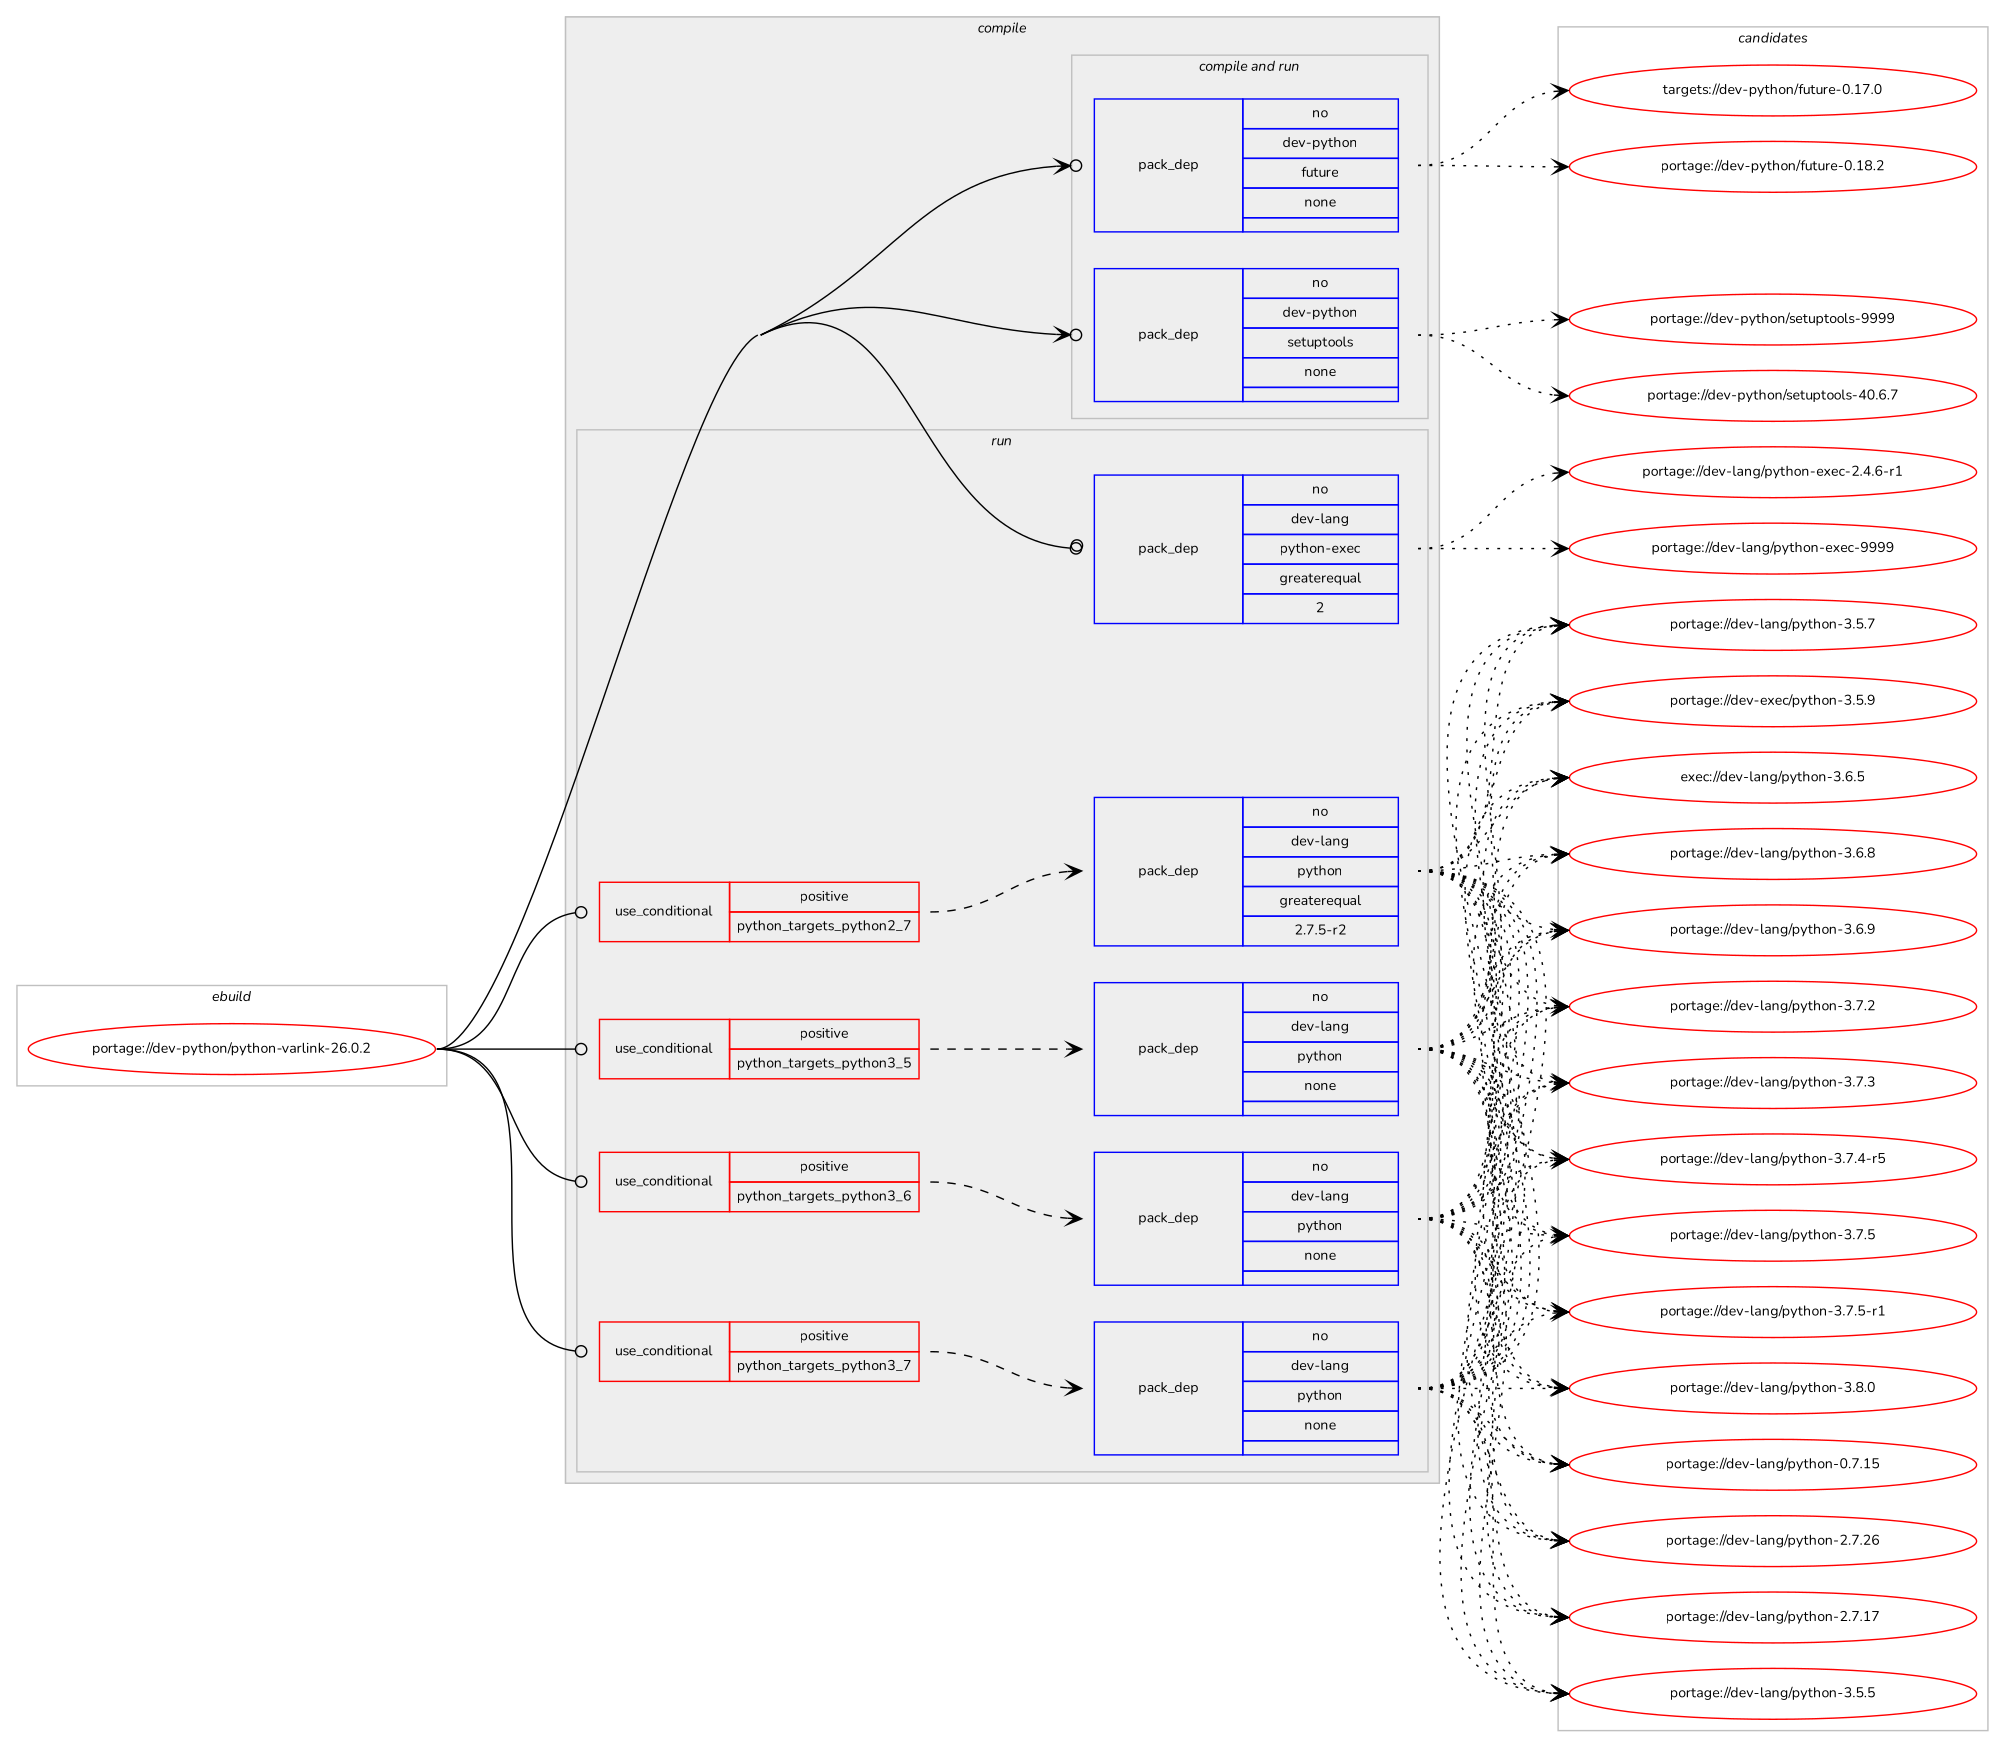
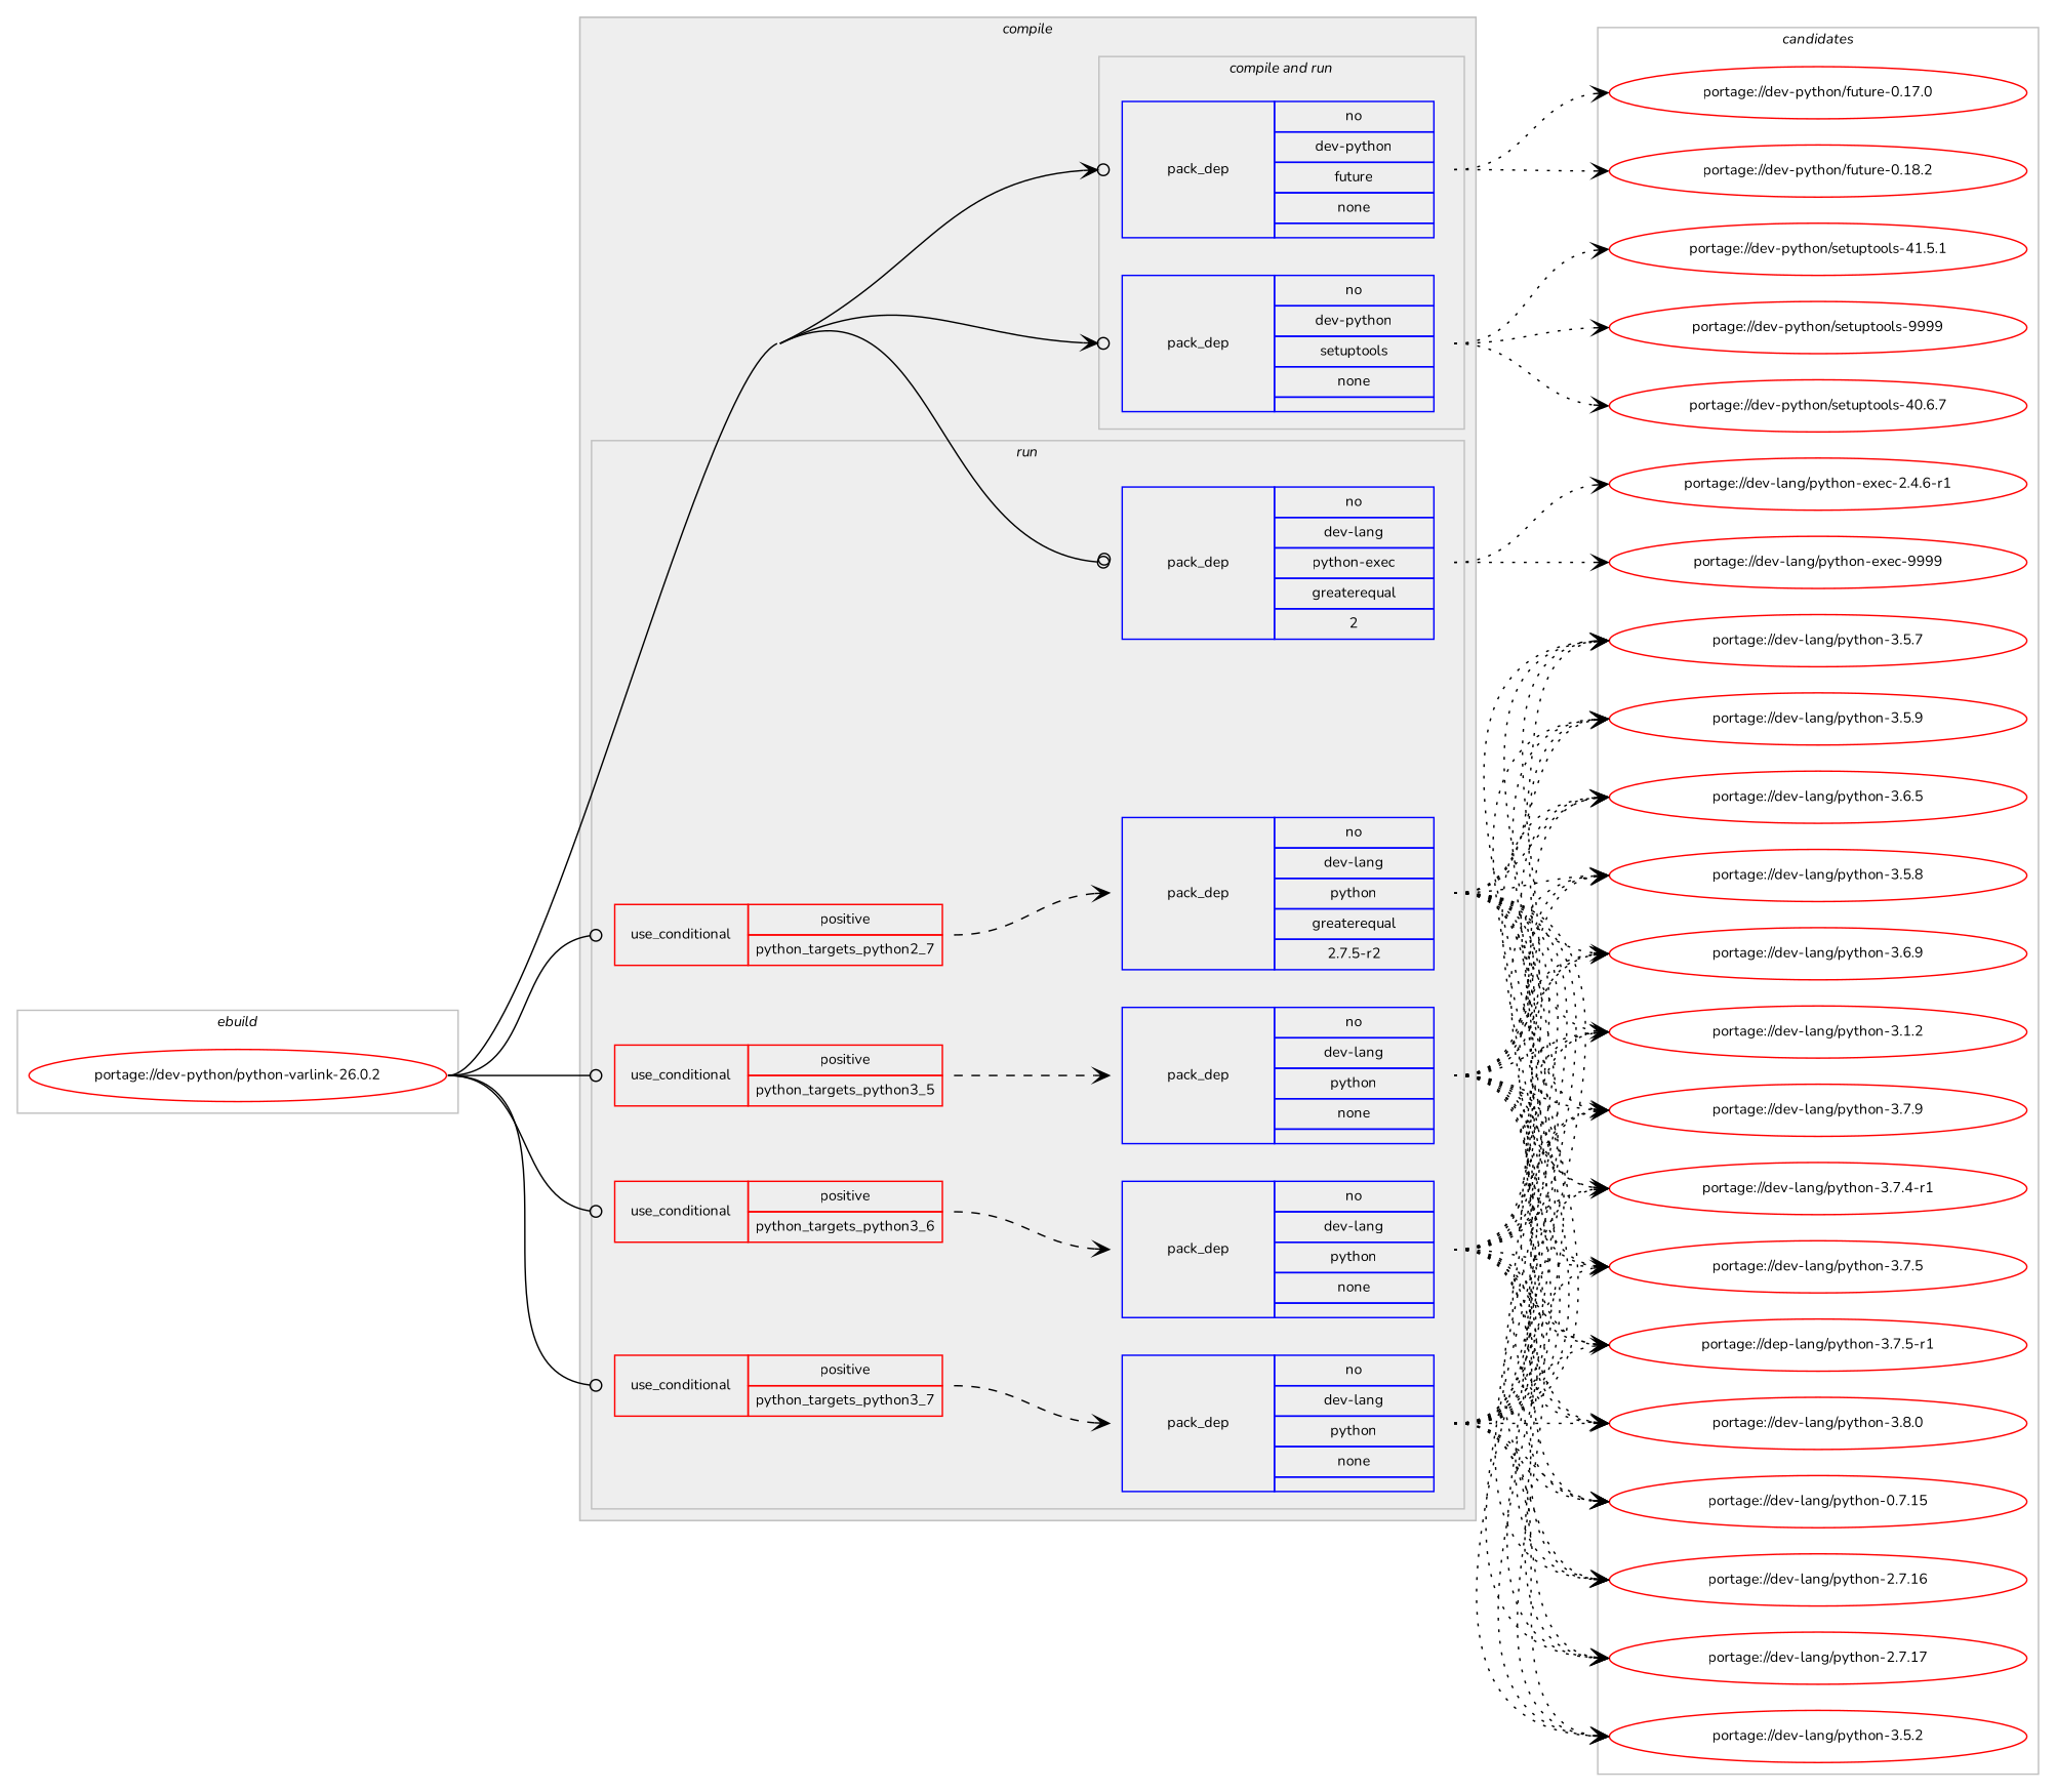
  digraph {
    compound=true
    concentrate=true
    fontname=Nunito
    fontsize=10
    newrank=true
    rankdir=LR
    ranksep=1.5
    node [color=red fontname=Nunito fontsize=10]
    edge [arrowhead=vee fontname=Nunito headport=w style=dotted tailport=e weight=100]
    n1 [label="portage://dev-python/python-varlink-26.0.2" width=4]
    n2 [color=blue label=<<TABLE BORDER="0" CELLBORDER="1" CELLSPACING="0" CELLPADDING="4" WIDTH="220"><TR><TD ROWSPAN="6" CELLPADDING="30">pack_dep</TD></TR><TR><TD WIDTH="110">no</TD></TR><TR><TD>dev-python</TD></TR><TR><TD>future</TD></TR><TR><TD>none</TD></TR><TR><TD></TD></TR></TABLE>> shape=none]
    n3 [color=blue label=<<TABLE BORDER="0" CELLBORDER="1" CELLSPACING="0" CELLPADDING="4" WIDTH="220"><TR><TD ROWSPAN="6" CELLPADDING="30">pack_dep</TD></TR><TR><TD WIDTH="110">no</TD></TR><TR><TD>dev-python</TD></TR><TR><TD>setuptools</TD></TR><TR><TD>none</TD></TR><TR><TD></TD></TR></TABLE>> shape=none]
    n4 [color=blue label=<<TABLE BORDER="0" CELLBORDER="1" CELLSPACING="0" CELLPADDING="4" WIDTH="220"><TR><TD ROWSPAN="6" CELLPADDING="30">pack_dep</TD></TR><TR><TD WIDTH="110">no</TD></TR><TR><TD>dev-lang</TD></TR><TR><TD>python-exec</TD></TR><TR><TD>greaterequal</TD></TR><TR><TD>2</TD></TR></TABLE>> shape=none]
    n5 [color=blue label=<<TABLE BORDER="0" CELLBORDER="1" CELLSPACING="0" CELLPADDING="4" WIDTH="220"><TR><TD ROWSPAN="6" CELLPADDING="30">pack_dep</TD></TR><TR><TD WIDTH="110">no</TD></TR><TR><TD>dev-lang</TD></TR><TR><TD>python</TD></TR><TR><TD>greaterequal</TD></TR><TR><TD>2.7.5-r2</TD></TR></TABLE>> shape=none]
    n6 [label=<<TABLE BORDER="0" CELLBORDER="1" CELLSPACING="0" CELLPADDING="4"><TR><TD ROWSPAN="3" CELLPADDING="10">use_conditional</TD></TR><TR><TD>positive</TD></TR><TR><TD>python_targets_python2_7</TD></TR></TABLE>> shape=none]
    n7 [color=blue label=<<TABLE BORDER="0" CELLBORDER="1" CELLSPACING="0" CELLPADDING="4" WIDTH="220"><TR><TD ROWSPAN="6" CELLPADDING="30">pack_dep</TD></TR><TR><TD WIDTH="110">no</TD></TR><TR><TD>dev-lang</TD></TR><TR><TD>python</TD></TR><TR><TD>none</TD></TR><TR><TD></TD></TR></TABLE>> shape=none]
    n8 [label=<<TABLE BORDER="0" CELLBORDER="1" CELLSPACING="0" CELLPADDING="4"><TR><TD ROWSPAN="3" CELLPADDING="10">use_conditional</TD></TR><TR><TD>positive</TD></TR><TR><TD>python_targets_python3_5</TD></TR></TABLE>> shape=none]
    n9 [color=blue label=<<TABLE BORDER="0" CELLBORDER="1" CELLSPACING="0" CELLPADDING="4" WIDTH="220"><TR><TD ROWSPAN="6" CELLPADDING="30">pack_dep</TD></TR><TR><TD WIDTH="110">no</TD></TR><TR><TD>dev-lang</TD></TR><TR><TD>python</TD></TR><TR><TD>none</TD></TR><TR><TD></TD></TR></TABLE>> shape=none]
    n10 [label=<<TABLE BORDER="0" CELLBORDER="1" CELLSPACING="0" CELLPADDING="4"><TR><TD ROWSPAN="3" CELLPADDING="10">use_conditional</TD></TR><TR><TD>positive</TD></TR><TR><TD>python_targets_python3_6</TD></TR></TABLE>> shape=none]
    n11 [color=blue label=<<TABLE BORDER="0" CELLBORDER="1" CELLSPACING="0" CELLPADDING="4" WIDTH="220"><TR><TD ROWSPAN="6" CELLPADDING="30">pack_dep</TD></TR><TR><TD WIDTH="110">no</TD></TR><TR><TD>dev-lang</TD></TR><TR><TD>python</TD></TR><TR><TD>none</TD></TR><TR><TD></TD></TR></TABLE>> shape=none]
    n12 [label=<<TABLE BORDER="0" CELLBORDER="1" CELLSPACING="0" CELLPADDING="4"><TR><TD ROWSPAN="3" CELLPADDING="10">use_conditional</TD></TR><TR><TD>positive</TD></TR><TR><TD>python_targets_python3_7</TD></TR></TABLE>> shape=none]
-   n13 [label="targets://dev-python/future-0.17.0" width=4]
+   n13 [label="portage://dev-python/future-0.17.0" width=4]
    n14 [label="portage://dev-python/future-0.18.2" width=4]
    n15 [label="portage://dev-python/setuptools-40.6.7" width=4]
+   n16 [label="portage://dev-python/setuptools-41.5.1" width=4]
    n17 [label="portage://dev-python/setuptools-9999" width=4]
    n18 [label="portage://dev-lang/python-0.7.15" width=4]
-   n19 [label="portage://dev-lang/python-2.7.26" width=4]
+   n19 [label="portage://dev-lang/python-2.7.16" width=4]
    n20 [label="portage://dev-lang/python-2.7.17" width=4]
-   n21 [label="portage://dev-lang/python-3.5.5" width=4]
+   n21 [label="portage://dev-lang/python-3.5.2" width=4]
    n22 [label="portage://dev-lang/python-3.5.7" width=4]
-   n23 [label="portage://dev-exec/python-3.5.9" width=4]
-   n24 [label="exec://dev-lang/python-3.6.5" width=4]
-   n25 [label="portage://dev-lang/python-3.6.8" width=4]
+   n23 [label="portage://dev-lang/python-3.5.9" width=4]
+   n24 [label="portage://dev-lang/python-3.6.5" width=4]
+   n25 [label="portage://dev-lang/python-3.5.8" width=4]
    n26 [label="portage://dev-lang/python-3.6.9" width=4]
-   n27 [label="portage://dev-lang/python-3.7.2" width=4]
-   n28 [label="portage://dev-lang/python-3.7.3" width=4]
-   n29 [label="portage://dev-lang/python-3.7.4-r5" width=4]
+   n27 [label="portage://dev-lang/python-3.1.2" width=4]
+   n28 [label="portage://dev-lang/python-3.7.9" width=4]
+   n29 [label="portage://dev-lang/python-3.7.4-r1" width=4]
    n30 [label="portage://dev-lang/python-3.7.5" width=4]
-   n31 [label="portage://dev-lang/python-3.7.5-r1" width=4]
+   n31 [label="portage://dep-lang/python-3.7.5-r1" width=4]
    n32 [label="portage://dev-lang/python-3.8.0" width=4]
    n33 [label="portage://dev-lang/python-exec-2.4.6-r1" width=4]
    n34 [label="portage://dev-lang/python-exec-9999" width=4]
    subgraph cluster_1 {
      color=gray
      label=<<i>ebuild</i>>
      rank=same
      n1
    }
    subgraph cluster_2 {
      color=gray
      label=<<i>dependencies</i>>
      subgraph cluster_3 {
        color=gray
        fillcolor="#eeeeee"
        label=<<i>compile</i>>
        style=filled
      }
      subgraph cluster_4 {
        color=gray
        fillcolor="#eeeeee"
        label=<<i>compile and run</i>>
        style=filled
        subgraph sub_5 {
          color=gray
          fillcolor="#eeeeee"
          label=<<i>compile and run</i>>
          style=filled
          n2
        }
        subgraph sub_6 {
          color=gray
          fillcolor="#eeeeee"
          label=<<i>compile and run</i>>
          style=filled
          n3
        }
      }
      subgraph cluster_7 {
        color=gray
        fillcolor="#eeeeee"
        label=<<i>run</i>>
        style=filled
        subgraph sub_8 {
          color=gray
          fillcolor="#eeeeee"
          label=<<i>run</i>>
          style=filled
          n4
        }
        subgraph sub_9 {
          color=gray
          fillcolor="#eeeeee"
          label=<<i>run</i>>
          style=filled
          n6
          subgraph sub_10 {
            color=gray
            fillcolor="#eeeeee"
            label=<<i>run</i>>
            style=filled
            n5
          }
        }
        subgraph sub_11 {
          color=gray
          fillcolor="#eeeeee"
          label=<<i>run</i>>
          style=filled
          n8
          subgraph sub_12 {
            color=gray
            fillcolor="#eeeeee"
            label=<<i>run</i>>
            style=filled
            n7
          }
        }
        subgraph sub_13 {
          color=gray
          fillcolor="#eeeeee"
          label=<<i>run</i>>
          style=filled
          n10
          subgraph sub_14 {
            color=gray
            fillcolor="#eeeeee"
            label=<<i>run</i>>
            style=filled
            n9
          }
        }
        subgraph sub_15 {
          color=gray
          fillcolor="#eeeeee"
          label=<<i>run</i>>
          style=filled
          n12
          subgraph sub_16 {
            color=gray
            fillcolor="#eeeeee"
            label=<<i>run</i>>
            style=filled
            n11
          }
        }
      }
    }
    subgraph cluster_17 {
      color=gray
      label=<<i>candidates</i>>
      rank=same
      subgraph sub_18 {
        color=black
        label=<<i>candidates</i>>
        nodesep=1
        rank=same
        n13
        n14
      }
      subgraph sub_19 {
        color=black
        label=<<i>candidates</i>>
        nodesep=1
        rank=same
        n15
+       n16
        n17
      }
      subgraph sub_20 {
        color=black
        label=<<i>candidates</i>>
        nodesep=1
        rank=same
        n18
        n19
        n20
        n21
        n22
        n23
        n24
        n25
        n26
        n27
        n28
        n29
        n30
        n31
        n32
      }
      subgraph sub_21 {
        color=black
        label=<<i>candidates</i>>
        nodesep=1
        rank=same
        n18
        n19
        n20
        n21
        n22
        n23
        n24
        n25
        n26
        n27
        n28
        n29
        n30
        n31
        n32
      }
      subgraph sub_22 {
        color=black
        label=<<i>candidates</i>>
        nodesep=1
        rank=same
        n18
        n19
        n20
        n21
        n22
        n23
        n24
        n25
        n26
        n27
        n28
        n29
        n30
        n31
        n32
      }
      subgraph sub_23 {
        color=black
        label=<<i>candidates</i>>
        nodesep=1
        rank=same
        n18
        n19
        n20
        n21
        n22
        n23
        n24
        n25
        n26
        n27
        n28
        n29
        n30
        n31
        n32
      }
      subgraph sub_24 {
        color=black
        label=<<i>candidates</i>>
        nodesep=1
        rank=same
        n33
        n34
      }
    }
    n1 -> n2 [arrowhead=odotvee style=solid weight=20]
    n1 -> n3 [arrowhead=odotvee style=solid weight=20]
    n1 -> n4 [arrowhead=odot style=solid weight=20]
    n1 -> n6 [arrowhead=odot style=solid weight=20]
    n1 -> n8 [arrowhead=odot style=solid weight=20]
    n1 -> n10 [arrowhead=odot style=solid weight=20]
    n1 -> n12 [arrowhead=odot style=solid weight=20]
    n2 -> n13
    n2 -> n14
    n3 -> n15
+   n3 -> n16
    n3 -> n17
    n4 -> n33
    n4 -> n34
    n5 -> n18
    n5 -> n19
    n5 -> n20
    n5 -> n21
    n5 -> n22
    n5 -> n23
    n5 -> n24
    n5 -> n25
    n5 -> n26
    n5 -> n27
    n5 -> n28
    n5 -> n29
    n5 -> n30
    n5 -> n31
    n5 -> n32
    n6 -> n5 [style=dashed weight=20]
    n7 -> n18
    n7 -> n19
    n7 -> n20
    n7 -> n21
    n7 -> n22
    n7 -> n23
    n7 -> n24
    n7 -> n25
    n7 -> n26
    n7 -> n27
    n7 -> n28
    n7 -> n29
    n7 -> n30
    n7 -> n31
    n7 -> n32
    n8 -> n7 [style=dashed weight=20]
    n9 -> n18
    n9 -> n19
    n9 -> n20
    n9 -> n21
    n9 -> n22
    n9 -> n23
    n9 -> n24
    n9 -> n25
    n9 -> n26
    n9 -> n27
    n9 -> n28
    n9 -> n29
    n9 -> n30
    n9 -> n31
    n9 -> n32
    n10 -> n9 [style=dashed weight=20]
    n11 -> n18
    n11 -> n19
    n11 -> n20
    n11 -> n21
    n11 -> n22
    n11 -> n23
    n11 -> n24
    n11 -> n25
    n11 -> n26
    n11 -> n27
    n11 -> n28
    n11 -> n29
    n11 -> n30
    n11 -> n31
    n11 -> n32
    n12 -> n11 [style=dashed weight=20]
  }
